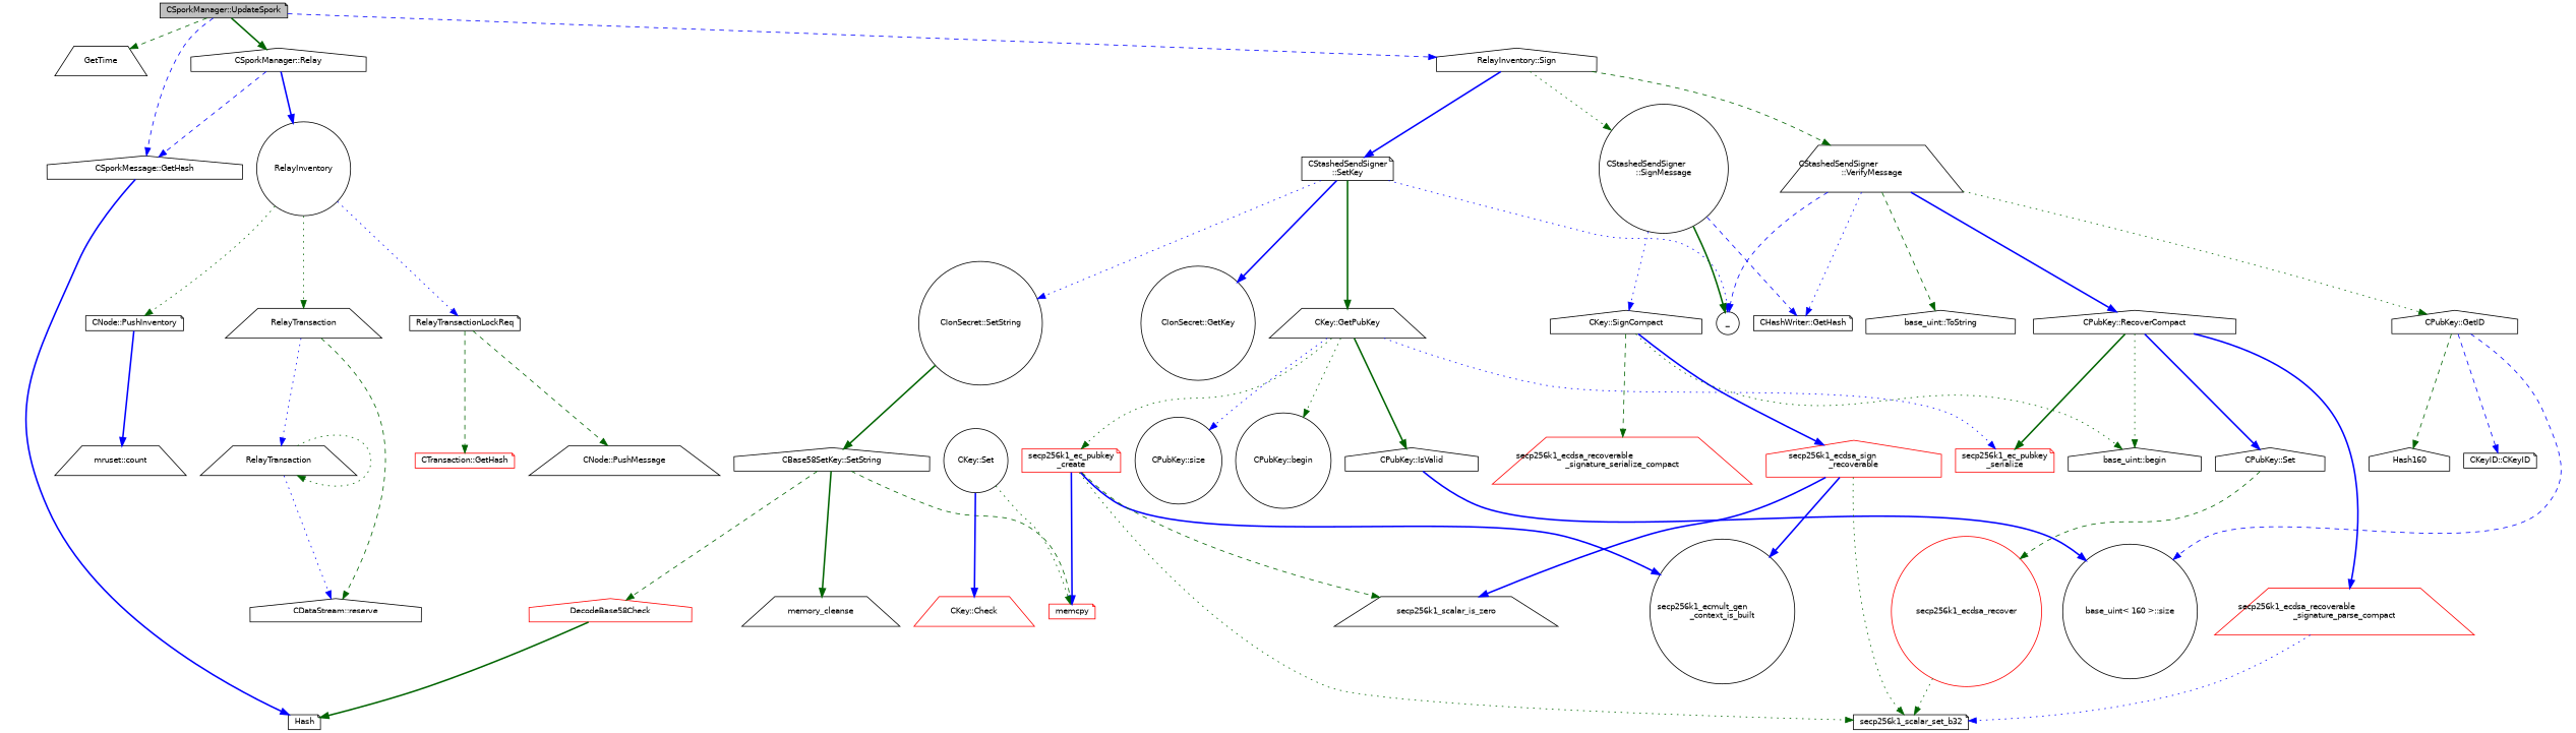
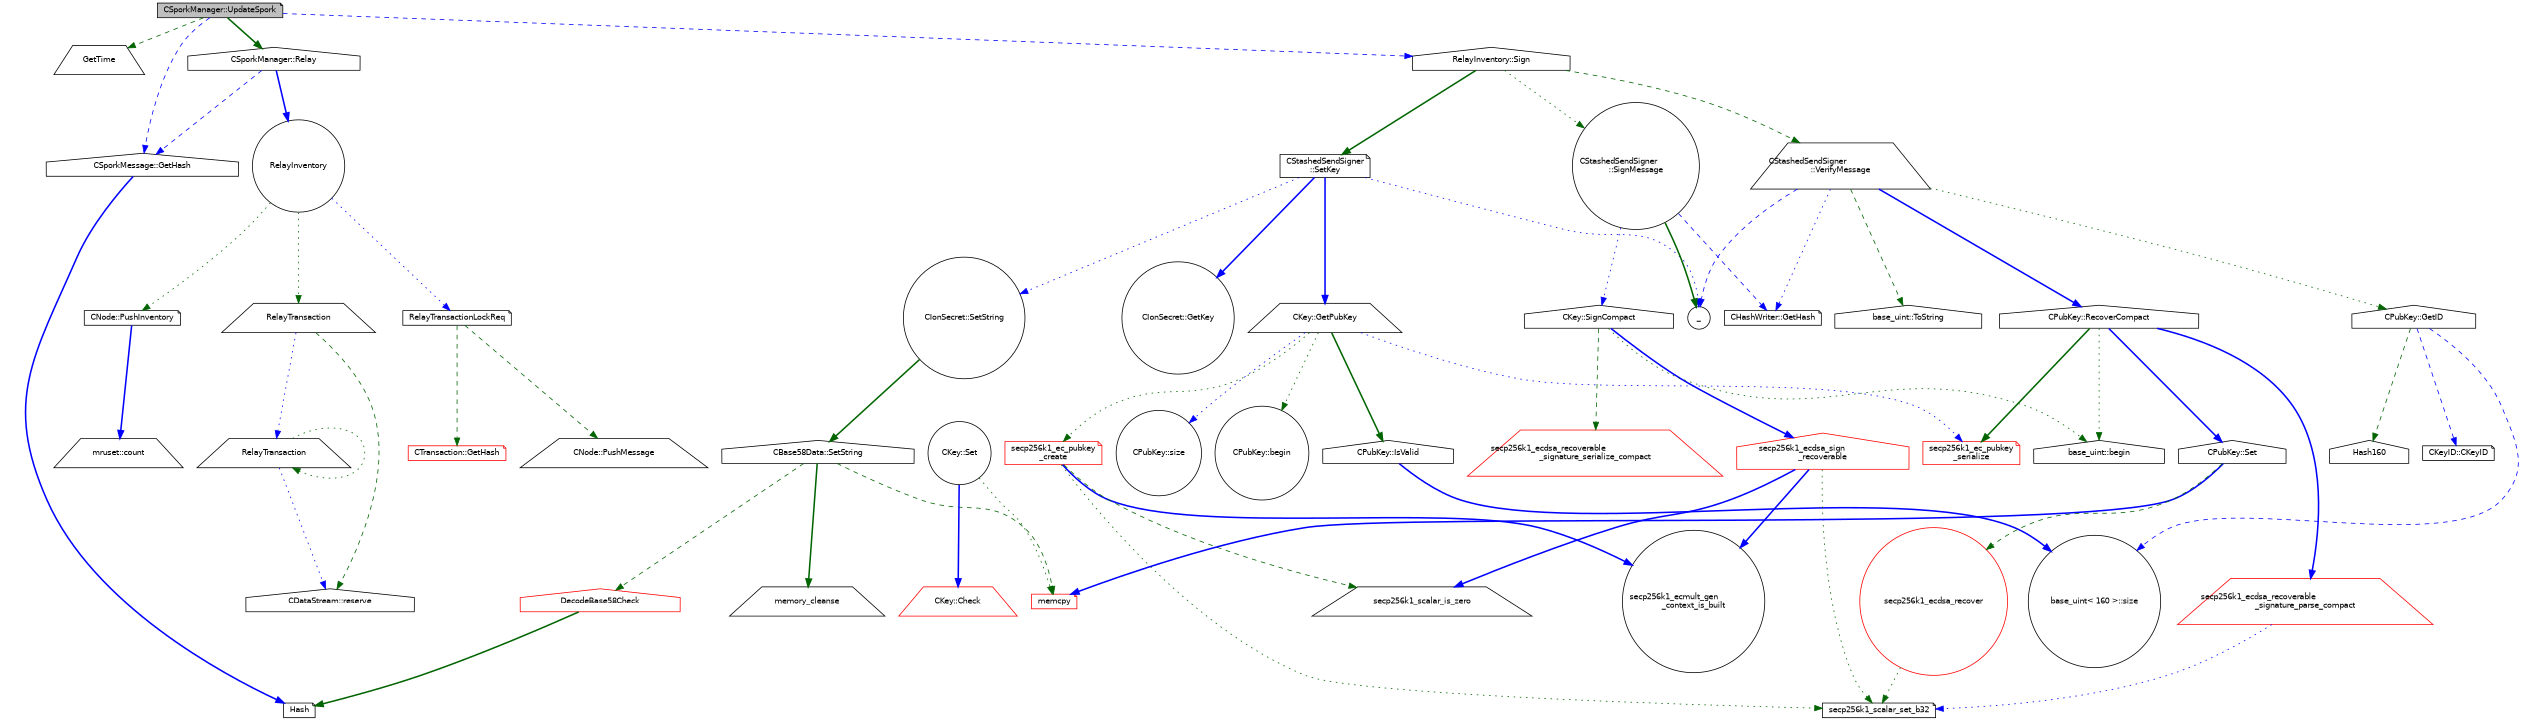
  digraph {
    rankdir=TB
    node [color=black fillcolor=white fontname=Helvetica fontsize=10 shape=house style=filled]
    edge [color=darkgreen fontname=Helvetica fontsize=10 labelfontname=Helvetica labelfontsize=10 style=bold]
    n1 [fillcolor=grey75 fontcolor=black height=0.2 label="CSporkManager::UpdateSpork" shape=note width=0.4]
    n2 [height=0.2 label=GetTime shape=trapezium width=0.4]
    n3 [height=0.2 label="RelayInventory::Sign" width=0.4]
    n4 [height=0.2 label="CSporkManager::Relay" width=0.4]
    n5 [height=0.2 label="CSporkMessage::GetHash" width=0.4]
    n6 [height=0.2 label="CStashedSendSigner\l::SetKey" shape=note width=0.4]
    n7 [height=0.2 label="CStashedSendSigner\l::SignMessage" shape=circle width=0.4]
    n8 [height=0.2 label="CStashedSendSigner\l::VerifyMessage" shape=trapezium width=0.4]
    n9 [height=0.2 label=RelayInventory shape=circle width=0.4]
    n10 [height=0.2 label=Hash shape=note width=0.4]
    n11 [height=0.2 label="CIonSecret::SetString" shape=circle width=0.4]
    n12 [height=0.2 label=_ shape=circle width=0.4]
    n13 [height=0.2 label="CIonSecret::GetKey" shape=circle width=0.4]
    n14 [height=0.2 label="CKey::GetPubKey" shape=trapezium width=0.4]
    n15 [height=0.2 label="CKey::SignCompact" width=0.4]
    n16 [height=0.2 label="CHashWriter::GetHash" shape=note width=0.4]
    n17 [height=0.2 label="CPubKey::RecoverCompact" width=0.4]
    n18 [height=0.2 label="CPubKey::GetID" width=0.4]
    n19 [height=0.2 label="base_uint::ToString" width=0.4]
-   n20 [height=0.2 label="CBase58SetKey::SetString" width=0.4]
+   n20 [height=0.2 label="CBase58Data::SetString" width=0.4]
    n21 [color=red height=0.2 label="secp256k1_ec_pubkey\l_create" shape=note width=0.4]
    n22 [color=red height=0.2 label="secp256k1_ec_pubkey\l_serialize" shape=note width=0.4]
    n23 [height=0.2 label="CPubKey::begin" shape=circle width=0.4]
    n24 [height=0.2 label="CPubKey::size" shape=circle width=0.4]
    n25 [height=0.2 label="CPubKey::IsValid" width=0.4]
    n26 [color=red height=0.2 label=DecodeBase58Check width=0.4]
    n27 [color=red height=0.2 label=memcpy shape=note width=0.4]
    n28 [height=0.2 label=memory_cleanse shape=trapezium width=0.4]
    n29 [height=0.2 label="CKey::Set" shape=circle width=0.4]
    n30 [color=red height=0.2 label="CKey::Check" shape=trapezium width=0.4]
    n31 [height=0.2 label="secp256k1_ecmult_gen\l_context_is_built" shape=circle width=0.4]
    n32 [height=0.2 label=secp256k1_scalar_set_b32 shape=note width=0.4]
    n33 [height=0.2 label=secp256k1_scalar_is_zero shape=trapezium width=0.4]
    n34 [height=0.2 label="base_uint\< 160 \>::size" shape=circle width=0.4]
    n35 [color=red height=0.2 label="secp256k1_ecdsa_sign\l_recoverable" width=0.4]
    n36 [height=0.2 label="base_uint::begin" width=0.4]
    n37 [color=red height=0.2 label="secp256k1_ecdsa_recoverable\l_signature_serialize_compact" shape=trapezium width=0.4]
    n38 [color=red height=0.2 label="secp256k1_ecdsa_recoverable\l_signature_parse_compact" shape=trapezium width=0.4]
    n39 [height=0.2 label="CPubKey::Set" width=0.4]
    n40 [height=0.2 label="CKeyID::CKeyID" shape=note width=0.4]
    n41 [height=0.2 label=Hash160 width=0.4]
    n42 [color=red height=0.2 label=secp256k1_ecdsa_recover shape=circle width=0.4]
    n43 [height=0.2 label="CNode::PushInventory" shape=note width=0.4]
    n44 [height=0.2 label=RelayTransaction shape=trapezium width=0.4]
    n45 [height=0.2 label=RelayTransactionLockReq shape=note width=0.4]
    n46 [height=0.2 label="mruset::count" shape=trapezium width=0.4]
    n47 [height=0.2 label="CDataStream::reserve" width=0.4]
    n48 [height=0.2 label=RelayTransaction shape=trapezium width=0.4]
    n49 [color=red height=0.2 label="CTransaction::GetHash" shape=note width=0.4]
    n50 [height=0.2 label="CNode::PushMessage" shape=trapezium width=0.4]
    n1 -> n2 [style=dashed]
    n1 -> n3 [color=blue style=dashed]
    n1 -> n4
    n1 -> n5 [color=blue style=dashed]
-   n3 -> n6 [color=blue]
+   n3 -> n6
    n3 -> n7 [style=dotted]
    n3 -> n8 [style=dashed]
    n4 -> n5 [color=blue style=dashed]
    n4 -> n9 [color=blue]
    n5 -> n10 [color=blue]
    n6 -> n11 [color=blue style=dotted]
    n6 -> n12 [color=blue style=dotted]
    n6 -> n13 [color=blue]
-   n6 -> n14
+   n6 -> n14 [color=blue]
    n7 -> n12
    n7 -> n15 [color=blue style=dotted]
    n7 -> n16 [color=blue style=dashed]
    n8 -> n12 [color=blue style=dashed]
    n8 -> n16 [color=blue style=dotted]
    n8 -> n17 [color=blue]
    n8 -> n18 [style=dotted]
    n8 -> n19 [style=dashed]
    n9 -> n43 [style=dotted]
    n9 -> n44 [style=dotted]
    n9 -> n45 [color=blue style=dotted]
    n11 -> n20
    n14 -> n21 [style=dotted]
    n14 -> n22 [color=blue style=dotted]
    n14 -> n23 [style=dotted]
    n14 -> n24 [color=blue style=dotted]
    n14 -> n25
    n15 -> n35 [color=blue]
    n15 -> n36 [style=dotted]
    n15 -> n37 [style=dashed]
    n17 -> n22
    n17 -> n36 [style=dotted]
    n17 -> n38 [color=blue]
    n17 -> n39 [color=blue]
    n18 -> n34 [color=blue style=dashed]
    n18 -> n40 [color=blue style=dashed]
    n18 -> n41 [style=dashed]
    n20 -> n26 [style=dashed]
    n20 -> n27 [style=dashed]
    n20 -> n28
    n21 -> n31 [color=blue]
    n21 -> n32 [style=dotted]
    n21 -> n33 [style=dashed]
    n25 -> n34 [color=blue]
    n26 -> n10
    n29 -> n27 [style=dotted]
    n29 -> n30 [color=blue]
    n35 -> n31 [color=blue]
    n35 -> n32 [style=dotted]
    n35 -> n33 [color=blue]
    n38 -> n32 [color=blue style=dotted]
-   n21 -> n27 [color=blue]
+   n39 -> n27 [color=blue]
    n39 -> n42 [style=dashed]
    n42 -> n32 [style=dotted]
    n43 -> n46 [color=blue]
    n44 -> n47 [style=dashed]
    n44 -> n48 [color=blue style=dotted]
    n45 -> n49 [style=dashed]
    n45 -> n50 [style=dashed]
    n48 -> n47 [color=blue style=dotted]
    n48 -> n48 [style=dotted]
  }
